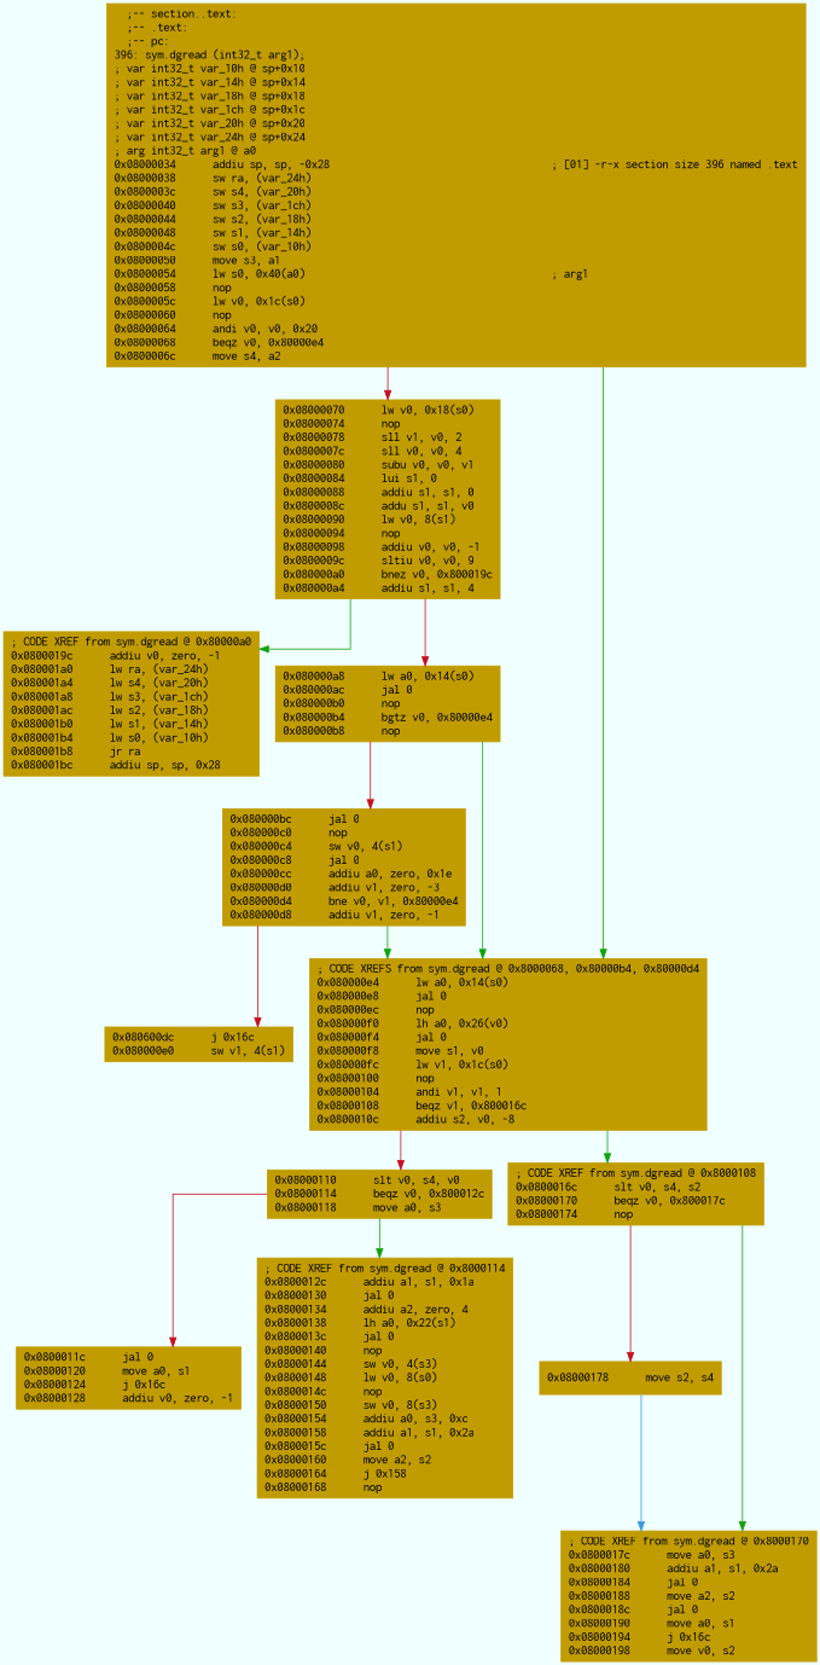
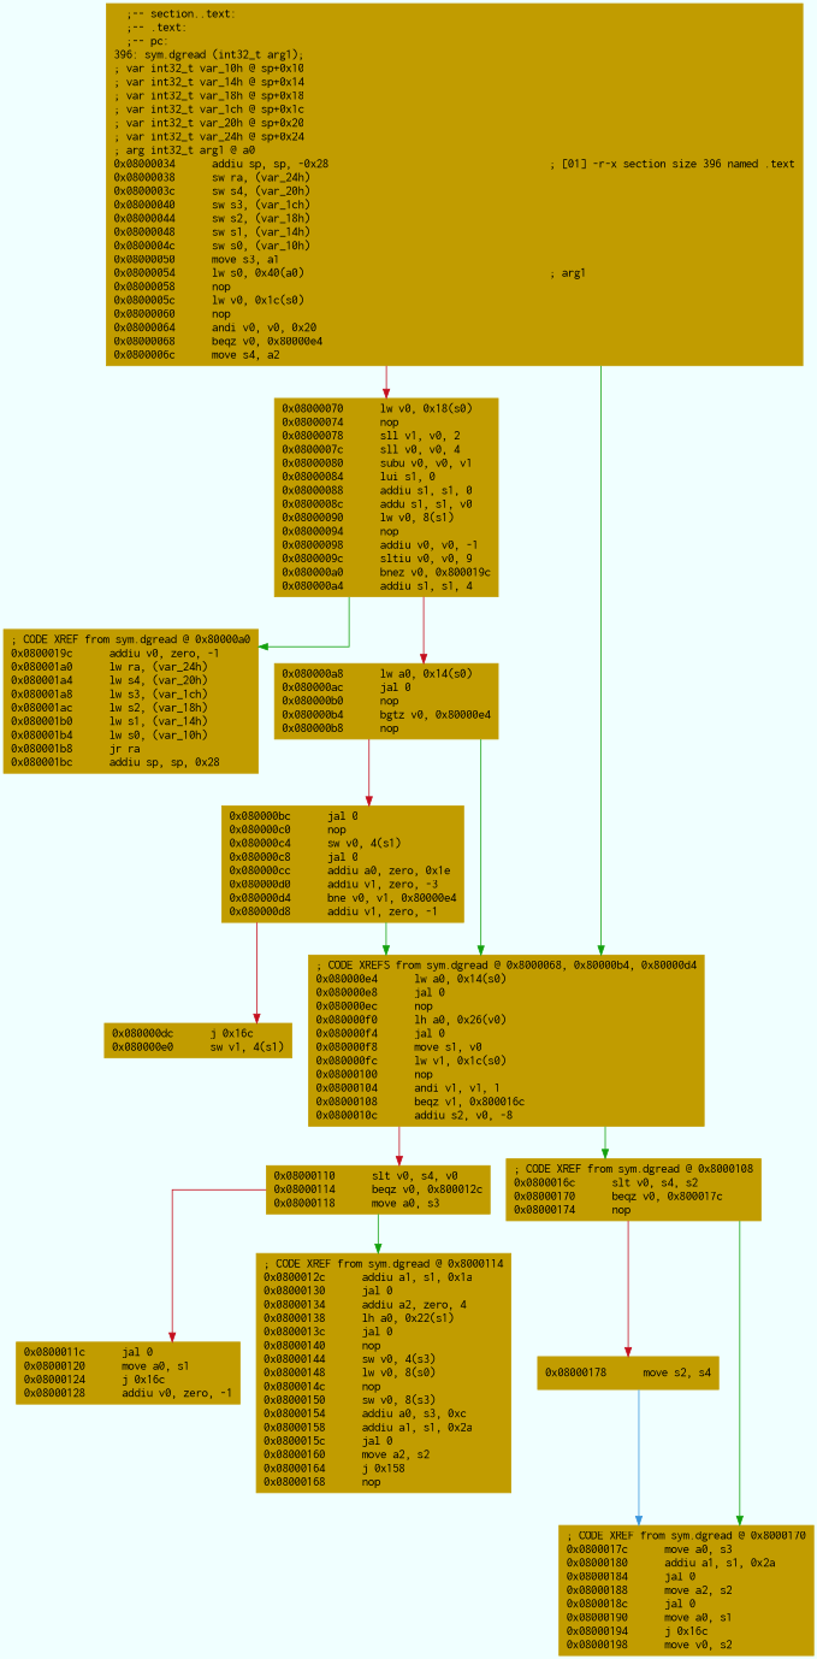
  digraph {
    bgcolor=azure
    fontname=Courier
    fontsize=8
    splines=ortho
    node [color="#c19c00" fillcolor="#c19c00" fontname=Courier shape=box style=filled]
    edge [arrowhead=normal color="#c50f1f"]
    n1 [label="  ;-- section..text:\l  ;-- .text:\l  ;-- pc:\l396: sym.dgread (int32_t arg1);\l; var int32_t var_10h @ sp+0x10\l; var int32_t var_14h @ sp+0x14\l; var int32_t var_18h @ sp+0x18\l; var int32_t var_1ch @ sp+0x1c\l; var int32_t var_20h @ sp+0x20\l; var int32_t var_24h @ sp+0x24\l; arg int32_t arg1 @ a0\l0x08000034      addiu sp, sp, -0x28                                    ; [01] -r-x section size 396 named .text\l0x08000038      sw ra, (var_24h)\l0x0800003c      sw s4, (var_20h)\l0x08000040      sw s3, (var_1ch)\l0x08000044      sw s2, (var_18h)\l0x08000048      sw s1, (var_14h)\l0x0800004c      sw s0, (var_10h)\l0x08000050      move s3, a1\l0x08000054      lw s0, 0x40(a0)                                        ; arg1\l0x08000058      nop\l0x0800005c      lw v0, 0x1c(s0)\l0x08000060      nop\l0x08000064      andi v0, v0, 0x20\l0x08000068      beqz v0, 0x80000e4\l0x0800006c      move s4, a2\l"]
    n2 [label="0x08000070      lw v0, 0x18(s0)\l0x08000074      nop\l0x08000078      sll v1, v0, 2\l0x0800007c      sll v0, v0, 4\l0x08000080      subu v0, v0, v1\l0x08000084      lui s1, 0\l0x08000088      addiu s1, s1, 0\l0x0800008c      addu s1, s1, v0\l0x08000090      lw v0, 8(s1)\l0x08000094      nop\l0x08000098      addiu v0, v0, -1\l0x0800009c      sltiu v0, v0, 9\l0x080000a0      bnez v0, 0x800019c\l0x080000a4      addiu s1, s1, 4\l"]
    n3 [label="; CODE XREFS from sym.dgread @ 0x8000068, 0x80000b4, 0x80000d4\l0x080000e4      lw a0, 0x14(s0)\l0x080000e8      jal 0\l0x080000ec      nop\l0x080000f0      lh a0, 0x26(v0)\l0x080000f4      jal 0\l0x080000f8      move s1, v0\l0x080000fc      lw v1, 0x1c(s0)\l0x08000100      nop\l0x08000104      andi v1, v1, 1\l0x08000108      beqz v1, 0x800016c\l0x0800010c      addiu s2, v0, -8\l"]
    n4 [label="0x080000a8      lw a0, 0x14(s0)\l0x080000ac      jal 0\l0x080000b0      nop\l0x080000b4      bgtz v0, 0x80000e4\l0x080000b8      nop\l"]
    n5 [label="; CODE XREF from sym.dgread @ 0x80000a0\l0x0800019c      addiu v0, zero, -1\l0x080001a0      lw ra, (var_24h)\l0x080001a4      lw s4, (var_20h)\l0x080001a8      lw s3, (var_1ch)\l0x080001ac      lw s2, (var_18h)\l0x080001b0      lw s1, (var_14h)\l0x080001b4      lw s0, (var_10h)\l0x080001b8      jr ra\l0x080001bc      addiu sp, sp, 0x28\l"]
    n6 [label="0x080000bc      jal 0\l0x080000c0      nop\l0x080000c4      sw v0, 4(s1)\l0x080000c8      jal 0\l0x080000cc      addiu a0, zero, 0x1e\l0x080000d0      addiu v1, zero, -3\l0x080000d4      bne v0, v1, 0x80000e4\l0x080000d8      addiu v1, zero, -1\l"]
-   n7 [label="0x080600dc      j 0x16c\l0x080000e0      sw v1, 4(s1)\l"]
+   n7 [label="0x080000dc      j 0x16c\l0x080000e0      sw v1, 4(s1)\l"]
    n8 [label="0x08000110      slt v0, s4, v0\l0x08000114      beqz v0, 0x800012c\l0x08000118      move a0, s3\l"]
    n9 [label="; CODE XREF from sym.dgread @ 0x8000108\l0x0800016c      slt v0, s4, s2\l0x08000170      beqz v0, 0x800017c\l0x08000174      nop\l"]
    n10 [label="0x0800011c      jal 0\l0x08000120      move a0, s1\l0x08000124      j 0x16c\l0x08000128      addiu v0, zero, -1\l"]
    n11 [label="; CODE XREF from sym.dgread @ 0x8000114\l0x0800012c      addiu a1, s1, 0x1a\l0x08000130      jal 0\l0x08000134      addiu a2, zero, 4\l0x08000138      lh a0, 0x22(s1)\l0x0800013c      jal 0\l0x08000140      nop\l0x08000144      sw v0, 4(s3)\l0x08000148      lw v0, 8(s0)\l0x0800014c      nop\l0x08000150      sw v0, 8(s3)\l0x08000154      addiu a0, s3, 0xc\l0x08000158      addiu a1, s1, 0x2a\l0x0800015c      jal 0\l0x08000160      move a2, s2\l0x08000164      j 0x158\l0x08000168      nop\l"]
    n12 [label="0x08000178      move s2, s4\l"]
    n13 [label="; CODE XREF from sym.dgread @ 0x8000170\l0x0800017c      move a0, s3\l0x08000180      addiu a1, s1, 0x2a\l0x08000184      jal 0\l0x08000188      move a2, s2\l0x0800018c      jal 0\l0x08000190      move a0, s1\l0x08000194      j 0x16c\l0x08000198      move v0, s2\l"]
    n1 -> n2
    n1 -> n3 [color="#13a10e"]
    n2 -> n4
    n2 -> n5 [color="#13a10e"]
    n3 -> n8
    n3 -> n9 [color="#13a10e"]
    n4 -> n3 [color="#13a10e"]
    n4 -> n6
    n6 -> n3 [color="#13a10e"]
    n6 -> n7
    n8 -> n10
    n8 -> n11 [color="#13a10e"]
    n9 -> n12
    n9 -> n13 [color="#13a10e"]
    n12 -> n13 [color="#3a96dd"]
  }
